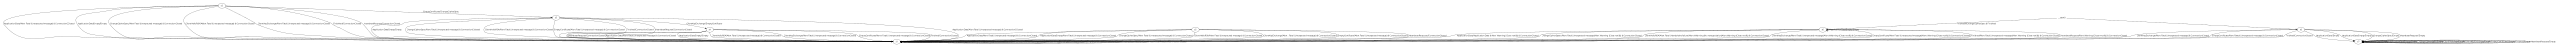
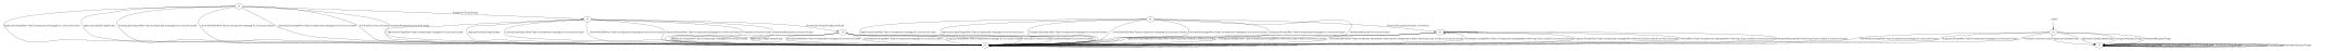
  digraph {
    fontname=Montserrat
    node [fontname=Montserrat]
    edge [fontname=Montserrat]
    n1 [label=s0]
    n2 [label=s1]
    n3 [label=s7]
    n4 [label=s2]
    n5 [label=s3]
    n6 [label=s4]
    n7 [label=s5]
    n8 [label=s6]
    __start0 [shape=none]
    n1 -> n2 [label="ClientKeyExchange/Alert Fatal (Unexpected message) & ConnectionClosed"]
    n1 -> n2 [label="EmptyCertificate/Alert Fatal (Unexpected message) & ConnectionClosed"]
    n1 -> n2 [label="Finished/ConnectionClosed"]
    n1 -> n3 [label="ApplicationData/Empty"]
    n1 -> n3 [label="ApplicationDataEmpty/Empty"]
    n1 -> n3 [label="ChangeCipherSpec/Empty"]
    n1 -> n3 [label="HeartbeatRequest/Empty"]
    n2 -> n2 [label="ApplicationData/ConnectionClosed"]
    n2 -> n2 [label="ApplicationDataEmpty/ConnectionClosed"]
    n2 -> n2 [label="ChangeCipherSpec/ConnectionClosed"]
    n2 -> n2 [label="ClientHelloRSA/ConnectionClosed"]
    n2 -> n2 [label="ClientKeyExchange/ConnectionClosed"]
    n2 -> n2 [label="EmptyCertificate/ConnectionClosed"]
    n2 -> n2 [label="Finished/ConnectionClosed"]
    n2 -> n2 [label="HeartbeatRequest/ConnectionClosed"]
    n3 -> n3 [label="ApplicationData/Empty"]
    n3 -> n3 [label="ApplicationDataEmpty/Empty"]
    n3 -> n3 [label="ChangeCipherSpec/Empty"]
    n3 -> n3 [label="ClientHelloRSA/Empty"]
    n3 -> n3 [label="ClientKeyExchange/Empty"]
    n3 -> n3 [label="EmptyCertificate/Empty"]
    n3 -> n3 [label="Finished/Empty"]
    n3 -> n3 [label="HeartbeatRequest/Empty"]
    n4 -> n2 [label="ApplicationData/Alert Fatal (Unexpected message) & ConnectionClosed"]
    n4 -> n2 [label="ApplicationDataEmpty/Empty"]
    n4 -> n2 [label="ChangeCipherSpec/Alert Fatal (Unexpected message) & ConnectionClosed"]
    n4 -> n2 [label="ClientHelloRSA/Alert Fatal (Unexpected message) & ConnectionClosed"]
    n4 -> n2 [label="ClientKeyExchange/Alert Fatal (Unexpected message) & ConnectionClosed"]
    n4 -> n2 [label="Finished/ConnectionClosed"]
    n4 -> n2 [label="HeartbeatRequest/ConnectionClosed"]
-   n4 -> n5 [label="EmptyCertificate/ChangeCipherSpec"]
+   n4 -> n5 [label="EmptyCertificate/Empty"]
    n5 -> n2 [label="ApplicationData/Alert Fatal (Unexpected message) & ConnectionClosed"]
    n5 -> n2 [label="ApplicationDataEmpty/Empty"]
    n5 -> n2 [label="ChangeCipherSpec/Alert Fatal (Unexpected message) & ConnectionClosed"]
    n5 -> n2 [label="ClientHelloRSA/Alert Fatal (Unexpected message) & ConnectionClosed"]
    n5 -> n2 [label="EmptyCertificate/Alert Fatal (Unexpected message) & ConnectionClosed"]
    n5 -> n2 [label="Finished/ConnectionClosed"]
    n5 -> n2 [label="HeartbeatRequest/ConnectionClosed"]
    n5 -> n6 [label="ClientKeyExchange/EmptyCertificate"]
    n6 -> n2 [label="ApplicationData/Alert Fatal (Unexpected message) & ConnectionClosed"]
    n6 -> n2 [label="ApplicationDataEmpty/Empty"]
    n6 -> n2 [label="ClientHelloRSA/Alert Fatal (Unexpected message) & ConnectionClosed"]
    n6 -> n2 [label="ClientKeyExchange/Alert Fatal (Unexpected message) & ConnectionClosed"]
    n6 -> n2 [label="EmptyCertificate/Alert Fatal (Unexpected message) & ConnectionClosed"]
    n6 -> n2 [label="Finished/ConnectionClosed"]
    n6 -> n2 [label="HeartbeatRequest/ConnectionClosed"]
    n7 -> n2 [label="ApplicationData/Alert Fatal (Unexpected message) & ConnectionClosed"]
    n7 -> n2 [label="ApplicationDataEmpty/Alert Fatal (Unexpected message) & ConnectionClosed"]
    n7 -> n2 [label="ChangeCipherSpec/Alert Fatal (Unexpected message) & ConnectionClosed"]
    n7 -> n2 [label="ClientHelloRSA/Alert Fatal (Unexpected message) & ConnectionClosed"]
    n7 -> n2 [label="ClientKeyExchange/Alert Fatal (Unexpected message) & ConnectionClosed"]
    n7 -> n2 [label="EmptyCertificate/Alert Fatal (Unexpected message) & ConnectionClosed"]
    n7 -> n2 [label="HeartbeatRequest/ConnectionClosed"]
-   __start0 -> n8 [label="Finished/ChangeCipherSpec & Finished"]
+   n7 -> n8 [label="Finished/ChangeCipherSpec & Finished"]
    n8 -> n2 [label="ApplicationData/ApplicationData & Alert Warning (Close notify) & ConnectionClosed"]
    n8 -> n2 [label="ChangeCipherSpec/Alert Fatal (Unexpected message)Alert Warning (Close notify) & ConnectionClosed"]
    n8 -> n2 [label="ClientHelloRSA/Alert Fatal (Handshake failure)Alert Warning (No renegotiation)Alert Warning (Close notify) & ConnectionClosed"]
    n8 -> n2 [label="ClientKeyExchange/Alert Fatal (Unexpected message)Alert Warning (Close notify) & ConnectionClosed"]
    n8 -> n2 [label="EmptyCertificate/Alert Fatal (Unexpected message)Alert Warning (Close notify) & ConnectionClosed"]
    n8 -> n2 [label="Finished/Alert Fatal (Unexpected message)Alert Warning (Close notify) & ConnectionClosed"]
    n8 -> n2 [label="HeartbeatRequest/Alert Warning (Close notify) & ConnectionClosed"]
    n8 -> n8 [label="ApplicationDataEmpty/Empty"]
    __start0 -> n1
  }
